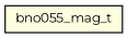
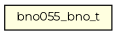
  digraph {
    rankdir=LR
    fontname=Montserrat
-   n1 [color=black fillcolor=lightyellow fontname=Montserrat fontsize=10 height=0.2 label=bno055_mag_t shape=record style=filled width=0.4]
+   n1 [color=black fillcolor=lightyellow fontname=Montserrat fontsize=10 height=0.2 label=bno055_bno_t shape=record style=filled width=0.4]
  }
